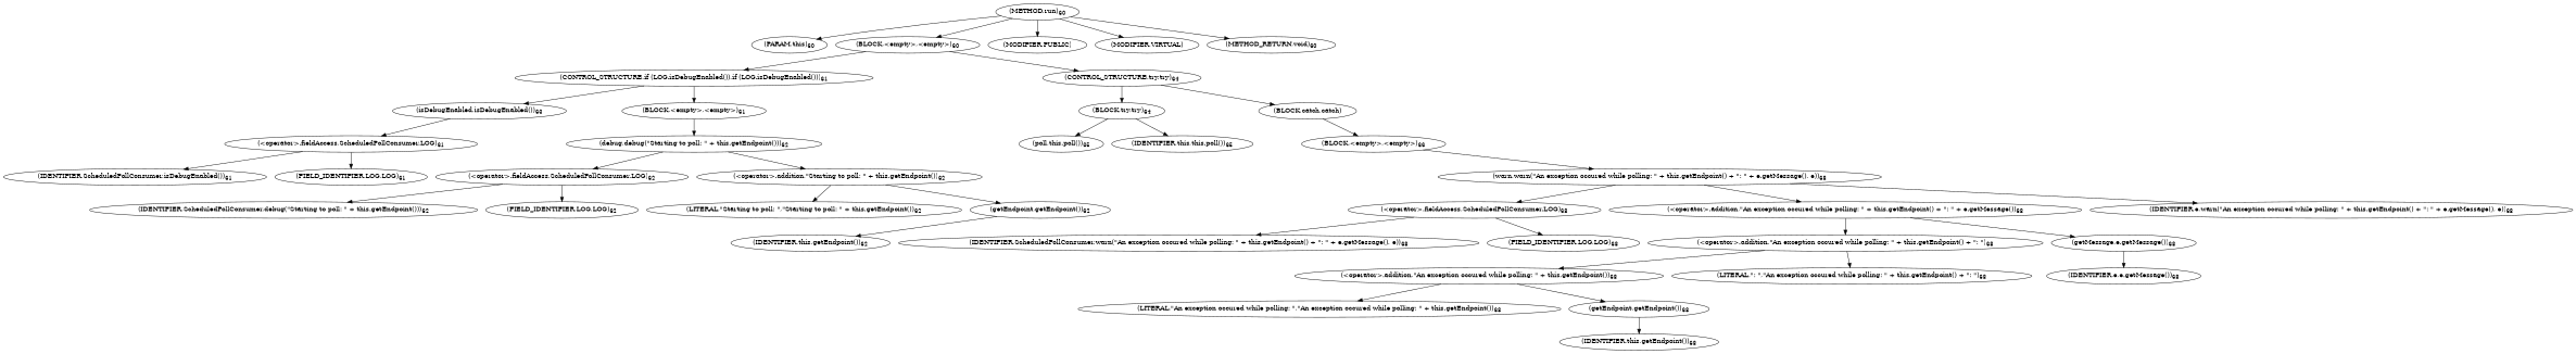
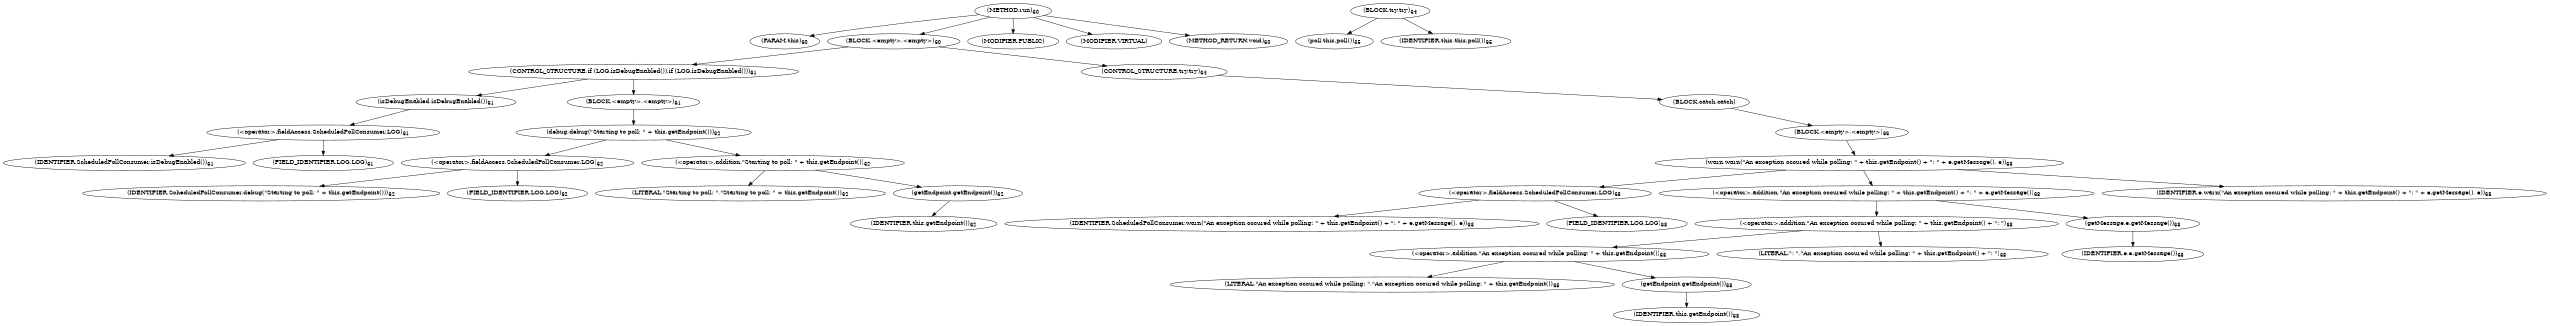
  digraph {
    n1 [label=<(METHOD,run)<SUB>60</SUB>>]
    n2 [label=<(PARAM,this)<SUB>60</SUB>>]
    n3 [label=<(BLOCK,&lt;empty&gt;,&lt;empty&gt;)<SUB>60</SUB>>]
    n4 [label=<(MODIFIER,PUBLIC)>]
    n5 [label=<(MODIFIER,VIRTUAL)>]
    n6 [label=<(METHOD_RETURN,void)<SUB>60</SUB>>]
    n7 [label=<(CONTROL_STRUCTURE,if (LOG.isDebugEnabled()),if (LOG.isDebugEnabled()))<SUB>61</SUB>>]
    n8 [label=<(CONTROL_STRUCTURE,try,try)<SUB>64</SUB>>]
-   n9 [label=<(isDebugEnabled,isDebugEnabled())<SUB>63</SUB>>]
+   n9 [label=<(isDebugEnabled,isDebugEnabled())<SUB>61</SUB>>]
    n10 [label=<(BLOCK,&lt;empty&gt;,&lt;empty&gt;)<SUB>61</SUB>>]
    n11 [label=<(BLOCK,try,try)<SUB>64</SUB>>]
    n12 [label=<(BLOCK,catch,catch)>]
    n13 [label=<(&lt;operator&gt;.fieldAccess,ScheduledPollConsumer.LOG)<SUB>61</SUB>>]
    n14 [label=<(debug,debug(&quot;Starting to poll: &quot; + this.getEndpoint()))<SUB>62</SUB>>]
    n15 [label=<(IDENTIFIER,ScheduledPollConsumer,isDebugEnabled())<SUB>61</SUB>>]
    n16 [label=<(FIELD_IDENTIFIER,LOG,LOG)<SUB>61</SUB>>]
    n17 [label=<(&lt;operator&gt;.fieldAccess,ScheduledPollConsumer.LOG)<SUB>62</SUB>>]
    n18 [label=<(&lt;operator&gt;.addition,&quot;Starting to poll: &quot; + this.getEndpoint())<SUB>62</SUB>>]
    n19 [label=<(IDENTIFIER,ScheduledPollConsumer,debug(&quot;Starting to poll: &quot; + this.getEndpoint()))<SUB>62</SUB>>]
    n20 [label=<(FIELD_IDENTIFIER,LOG,LOG)<SUB>62</SUB>>]
    n21 [label=<(LITERAL,&quot;Starting to poll: &quot;,&quot;Starting to poll: &quot; + this.getEndpoint())<SUB>62</SUB>>]
    n22 [label=<(getEndpoint,getEndpoint())<SUB>62</SUB>>]
    n23 [label=<(IDENTIFIER,this,getEndpoint())<SUB>62</SUB>>]
    n24 [label=<(poll,this.poll())<SUB>35</SUB>>]
    n25 [label=<(IDENTIFIER,this,this.poll())<SUB>65</SUB>>]
    n26 [label=<(BLOCK,&lt;empty&gt;,&lt;empty&gt;)<SUB>66</SUB>>]
    n27 [label=<(warn,warn(&quot;An exception occured while polling: &quot; + this.getEndpoint() + &quot;: &quot; + e.getMessage(), e))<SUB>68</SUB>>]
    n28 [label=<(&lt;operator&gt;.fieldAccess,ScheduledPollConsumer.LOG)<SUB>68</SUB>>]
    n29 [label=<(&lt;operator&gt;.addition,&quot;An exception occured while polling: &quot; + this.getEndpoint() + &quot;: &quot; + e.getMessage())<SUB>68</SUB>>]
    n30 [label=<(IDENTIFIER,e,warn(&quot;An exception occured while polling: &quot; + this.getEndpoint() + &quot;: &quot; + e.getMessage(), e))<SUB>68</SUB>>]
    n31 [label=<(IDENTIFIER,ScheduledPollConsumer,warn(&quot;An exception occured while polling: &quot; + this.getEndpoint() + &quot;: &quot; + e.getMessage(), e))<SUB>68</SUB>>]
    n32 [label=<(FIELD_IDENTIFIER,LOG,LOG)<SUB>68</SUB>>]
    n33 [label=<(&lt;operator&gt;.addition,&quot;An exception occured while polling: &quot; + this.getEndpoint() + &quot;: &quot;)<SUB>68</SUB>>]
    n34 [label=<(getMessage,e.getMessage())<SUB>68</SUB>>]
    n35 [label=<(&lt;operator&gt;.addition,&quot;An exception occured while polling: &quot; + this.getEndpoint())<SUB>68</SUB>>]
    n36 [label=<(LITERAL,&quot;: &quot;,&quot;An exception occured while polling: &quot; + this.getEndpoint() + &quot;: &quot;)<SUB>68</SUB>>]
    n37 [label=<(IDENTIFIER,e,e.getMessage())<SUB>68</SUB>>]
    n38 [label=<(LITERAL,&quot;An exception occured while polling: &quot;,&quot;An exception occured while polling: &quot; + this.getEndpoint())<SUB>68</SUB>>]
    n39 [label=<(getEndpoint,getEndpoint())<SUB>68</SUB>>]
    n40 [label=<(IDENTIFIER,this,getEndpoint())<SUB>68</SUB>>]
    n1 -> n2
    n1 -> n3
    n1 -> n4
    n1 -> n5
    n1 -> n6
    n3 -> n7
    n3 -> n8
    n7 -> n9
    n7 -> n10
-   n8 -> n11
    n8 -> n12
    n9 -> n13
    n10 -> n14
    n11 -> n24
    n11 -> n25
    n12 -> n26
    n13 -> n15
    n13 -> n16
    n14 -> n17
    n14 -> n18
    n17 -> n19
    n17 -> n20
    n18 -> n21
    n18 -> n22
    n22 -> n23
    n26 -> n27
    n27 -> n28
    n27 -> n29
    n27 -> n30
    n28 -> n31
    n28 -> n32
    n29 -> n33
    n29 -> n34
    n33 -> n35
    n33 -> n36
    n34 -> n37
    n35 -> n38
    n35 -> n39
    n39 -> n40
  }
